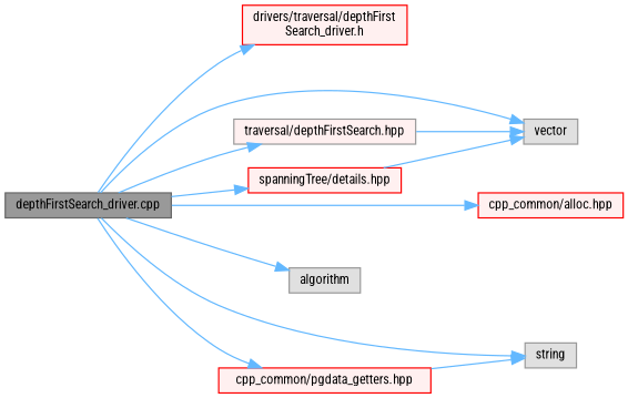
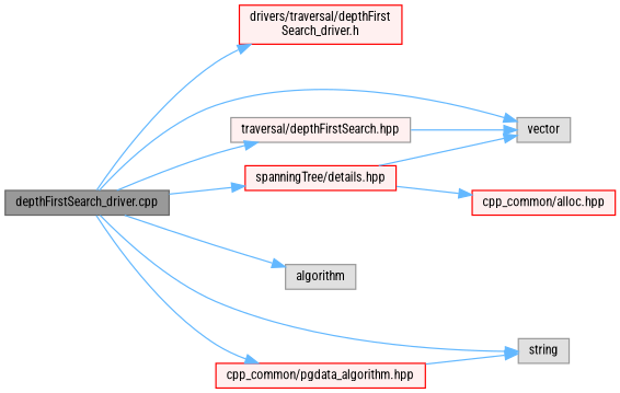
  digraph {
    fontname="Roboto Condensed"
    rankdir=LR
    node [color=red fillcolor="#FFF0F0" fontname="Roboto Condensed" fontsize=10 shape=box style=filled]
    edge [color=steelblue1 fontname="Roboto Condensed" fontsize=10 labelfontname=Helvetica labelfontsize=10 style=solid]
    n1 [color=gray40 fillcolor=grey60 fontcolor=black height=0.2 label="depthFirstSearch_driver.cpp" width=0.4]
    n2 [height=0.2 label="drivers/traversal/depthFirst\lSearch_driver.h" width=0.4]
    n3 [color=grey60 fillcolor="#E0E0E0" height=0.2 label=vector width=0.4]
    n4 [color=grey60 fillcolor="#E0E0E0" height=0.2 label=algorithm width=0.4]
    n5 [color=grey60 fillcolor="#E0E0E0" height=0.2 label=string width=0.4]
-   n6 [height=0.2 label="cpp_common/pgdata_getters.hpp" width=0.4]
+   n6 [height=0.2 label="cpp_common/pgdata_algorithm.hpp" width=0.4]
    n7 [height=0.2 label="cpp_common/alloc.hpp" width=0.4]
    n8 [height=0.2 label="spanningTree/details.hpp" width=0.4]
    n9 [color=grey60 height=0.2 label="traversal/depthFirstSearch.hpp" width=0.4]
    n1 -> n2
    n1 -> n3
    n1 -> n4
    n1 -> n5
    n1 -> n6
-   n1 -> n7
+   n8 -> n7
    n1 -> n8
    n1 -> n9
    n6 -> n5
    n8 -> n3
    n9 -> n3
  }
